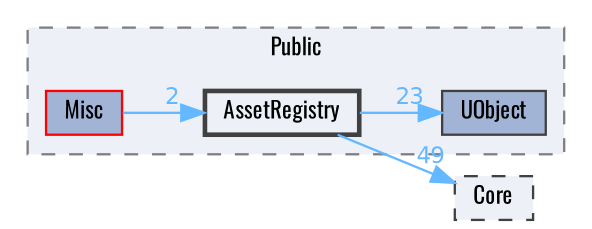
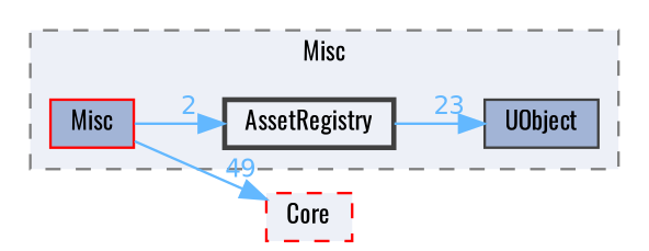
  digraph {
    compound=true
    fontname=Oswald
    rankdir=LR
    node [color=red fillcolor="#a2b4d6" fontname=Oswald fontsize=10 shape=box style=filled]
    edge [color=steelblue1 fontcolor=steelblue1 fontname=Oswald fontsize=10 labeldistance=1.5 labelfontname=Helvetica labelfontsize=10]
    n1 [height=0.2 label=Misc width=0.4]
    n2 [color=grey25 height=0.2 label=UObject width=0.4]
    n3 [color=grey25 fillcolor="#edf0f7" height=0.2 label=AssetRegistry style="filled,bold" width=0.4]
-   n4 [color=grey25 fillcolor="#edf0f7" height=0.2 label=Core style="filled,dashed" width=0.4]
+   n4 [fillcolor="#edf0f7" height=0.2 label=Core style="filled,dashed" width=0.4]
    subgraph cluster_1 {
      bgcolor="#edf0f7"
      fontsize=10
-     label=Public
+     label=Misc
      pencolor=grey50
      style="filled,dashed"
      n1
      n2
      n3
    }
    n1 -> n3 [headlabel=2]
    n3 -> n2 [headlabel=23]
-   n3 -> n4 [headlabel=49]
+   n1 -> n4 [headlabel=49]
  }
